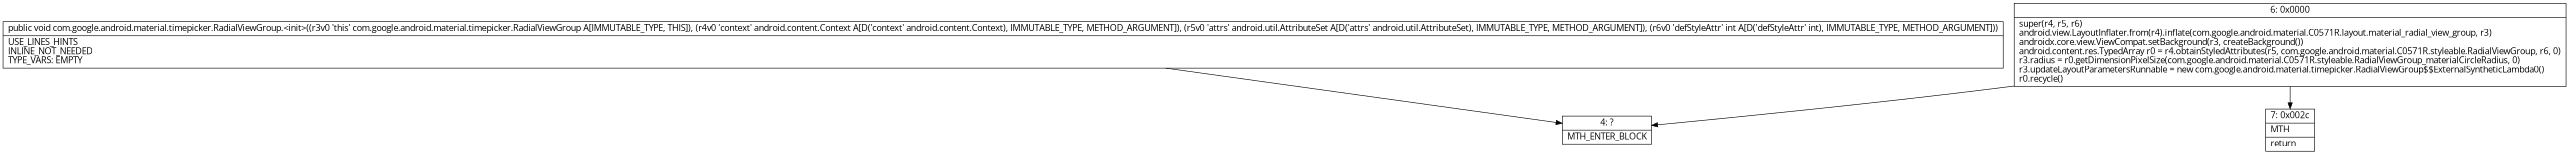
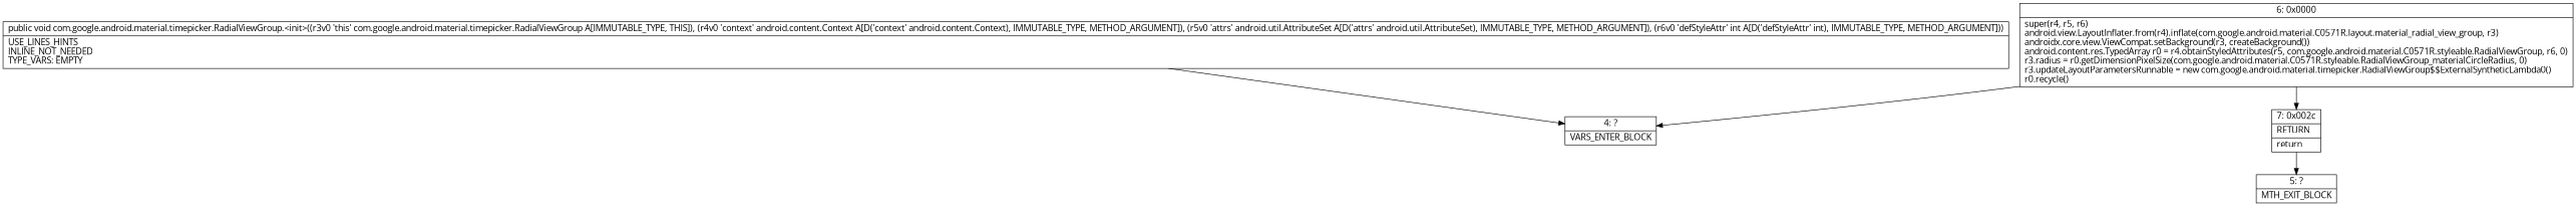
  digraph {
    fontname="Open Sans"
    node [fontname="Open Sans" shape=record]
    edge [fontname="Open Sans"]
-   n1 [label="{4\:\ ?|MTH_ENTER_BLOCK\l}"]
+   n1 [label="{4\:\ ?|VARS_ENTER_BLOCK\l}"]
    n2 [label="{6\:\ 0x0000|super(r4, r5, r6)\landroid.view.LayoutInflater.from(r4).inflate(com.google.android.material.C0571R.layout.material_radial_view_group, r3)\landroidx.core.view.ViewCompat.setBackground(r3, createBackground())\landroid.content.res.TypedArray r0 = r4.obtainStyledAttributes(r5, com.google.android.material.C0571R.styleable.RadialViewGroup, r6, 0)\lr3.radius = r0.getDimensionPixelSize(com.google.android.material.C0571R.styleable.RadialViewGroup_materialCircleRadius, 0)\lr3.updateLayoutParametersRunnable = new com.google.android.material.timepicker.RadialViewGroup$$ExternalSyntheticLambda0()\lr0.recycle()\l}"]
-   n3 [label="{7\:\ 0x002c|MTH\l|return\l}"]
+   n3 [label="{7\:\ 0x002c|RETURN\l|return\l}"]
+   n4 [label="{5\:\ ?|MTH_EXIT_BLOCK\l}"]
    n5 [label="{public void com.google.android.material.timepicker.RadialViewGroup.\<init\>((r3v0 'this' com.google.android.material.timepicker.RadialViewGroup A[IMMUTABLE_TYPE, THIS]), (r4v0 'context' android.content.Context A[D('context' android.content.Context), IMMUTABLE_TYPE, METHOD_ARGUMENT]), (r5v0 'attrs' android.util.AttributeSet A[D('attrs' android.util.AttributeSet), IMMUTABLE_TYPE, METHOD_ARGUMENT]), (r6v0 'defStyleAttr' int A[D('defStyleAttr' int), IMMUTABLE_TYPE, METHOD_ARGUMENT]))  | USE_LINES_HINTS\lINLINE_NOT_NEEDED\lTYPE_VARS: EMPTY\l}"]
    n2 -> n1
    n2 -> n3
+   n3 -> n4
    n5 -> n1
  }
